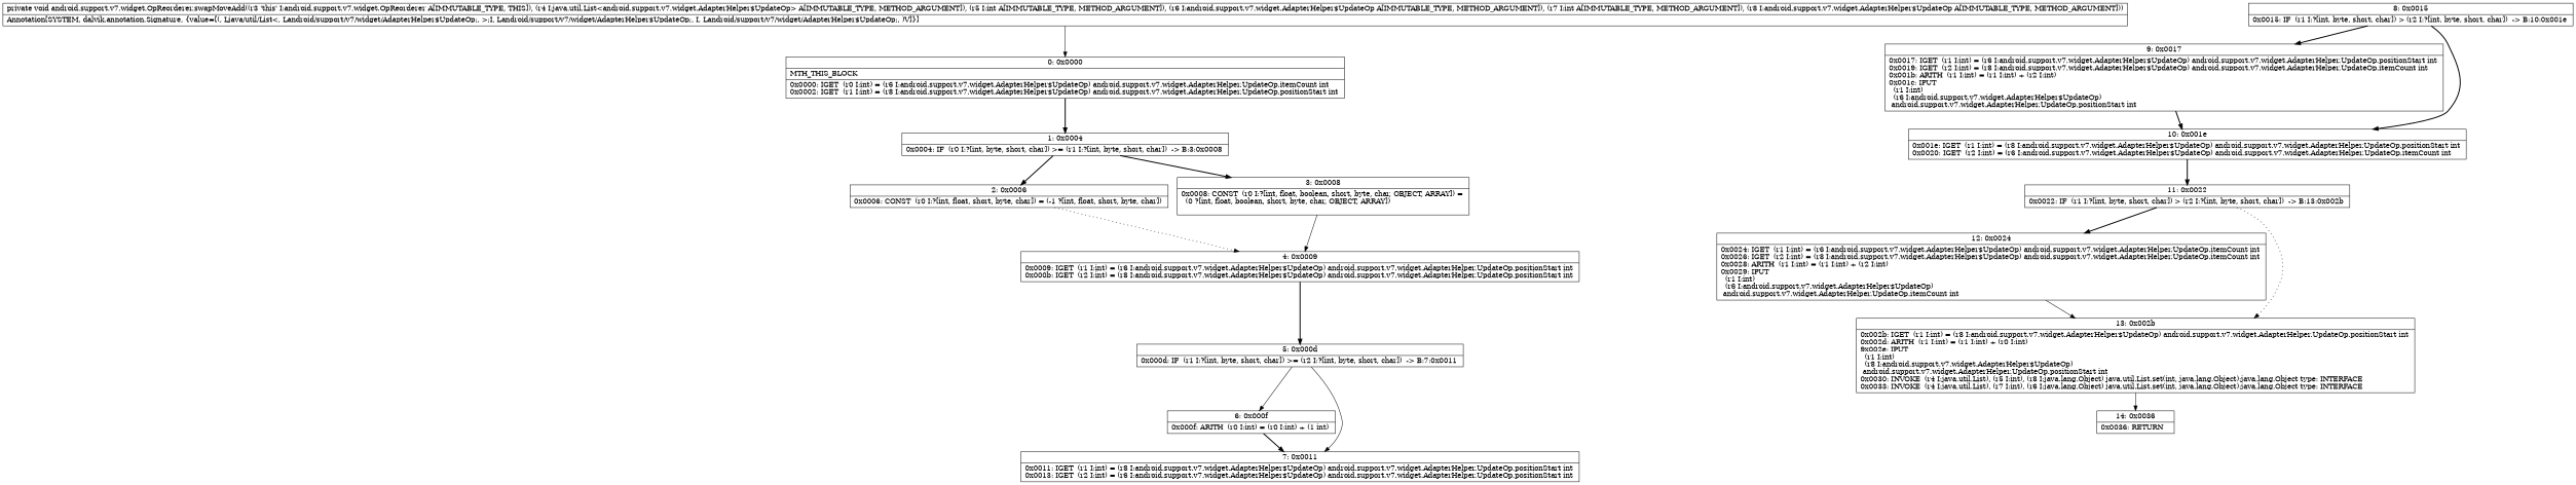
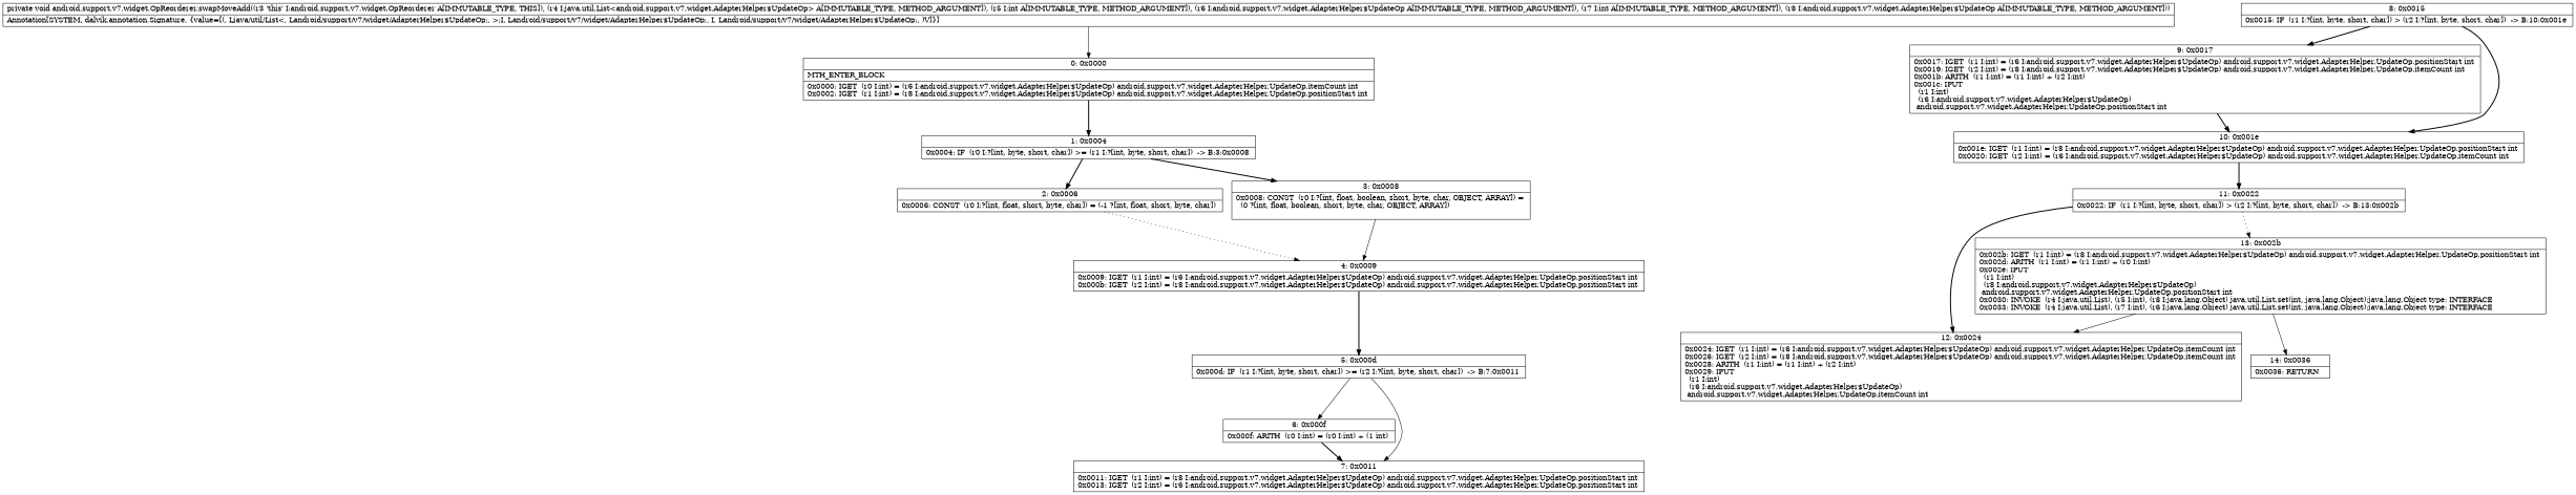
  digraph {
    node [shape=record]
    edge [style=bold]
-   n1 [label="{0\:\ 0x0000|MTH_THIS_BLOCK\l|0x0000: IGET  (r0 I:int) = (r6 I:android.support.v7.widget.AdapterHelper$UpdateOp) android.support.v7.widget.AdapterHelper.UpdateOp.itemCount int \l0x0002: IGET  (r1 I:int) = (r8 I:android.support.v7.widget.AdapterHelper$UpdateOp) android.support.v7.widget.AdapterHelper.UpdateOp.positionStart int \l}"]
+   n1 [label="{0\:\ 0x0000|MTH_ENTER_BLOCK\l|0x0000: IGET  (r0 I:int) = (r6 I:android.support.v7.widget.AdapterHelper$UpdateOp) android.support.v7.widget.AdapterHelper.UpdateOp.itemCount int \l0x0002: IGET  (r1 I:int) = (r8 I:android.support.v7.widget.AdapterHelper$UpdateOp) android.support.v7.widget.AdapterHelper.UpdateOp.positionStart int \l}"]
    n2 [label="{1\:\ 0x0004|0x0004: IF  (r0 I:?[int, byte, short, char]) \>= (r1 I:?[int, byte, short, char])  \-\> B:3:0x0008 \l}"]
    n3 [label="{2\:\ 0x0006|0x0006: CONST  (r0 I:?[int, float, short, byte, char]) = (\-1 ?[int, float, short, byte, char]) \l}"]
    n4 [label="{3\:\ 0x0008|0x0008: CONST  (r0 I:?[int, float, boolean, short, byte, char, OBJECT, ARRAY]) = \l  (0 ?[int, float, boolean, short, byte, char, OBJECT, ARRAY])\l \l}"]
    n5 [label="{4\:\ 0x0009|0x0009: IGET  (r1 I:int) = (r6 I:android.support.v7.widget.AdapterHelper$UpdateOp) android.support.v7.widget.AdapterHelper.UpdateOp.positionStart int \l0x000b: IGET  (r2 I:int) = (r8 I:android.support.v7.widget.AdapterHelper$UpdateOp) android.support.v7.widget.AdapterHelper.UpdateOp.positionStart int \l}"]
    n6 [label="{5\:\ 0x000d|0x000d: IF  (r1 I:?[int, byte, short, char]) \>= (r2 I:?[int, byte, short, char])  \-\> B:7:0x0011 \l}"]
    n7 [label="{6\:\ 0x000f|0x000f: ARITH  (r0 I:int) = (r0 I:int) + (1 int) \l}"]
    n8 [label="{7\:\ 0x0011|0x0011: IGET  (r1 I:int) = (r8 I:android.support.v7.widget.AdapterHelper$UpdateOp) android.support.v7.widget.AdapterHelper.UpdateOp.positionStart int \l0x0013: IGET  (r2 I:int) = (r6 I:android.support.v7.widget.AdapterHelper$UpdateOp) android.support.v7.widget.AdapterHelper.UpdateOp.positionStart int \l}"]
    n9 [label="{8\:\ 0x0015|0x0015: IF  (r1 I:?[int, byte, short, char]) \> (r2 I:?[int, byte, short, char])  \-\> B:10:0x001e \l}"]
    n10 [label="{9\:\ 0x0017|0x0017: IGET  (r1 I:int) = (r6 I:android.support.v7.widget.AdapterHelper$UpdateOp) android.support.v7.widget.AdapterHelper.UpdateOp.positionStart int \l0x0019: IGET  (r2 I:int) = (r8 I:android.support.v7.widget.AdapterHelper$UpdateOp) android.support.v7.widget.AdapterHelper.UpdateOp.itemCount int \l0x001b: ARITH  (r1 I:int) = (r1 I:int) + (r2 I:int) \l0x001c: IPUT  \l  (r1 I:int)\l  (r6 I:android.support.v7.widget.AdapterHelper$UpdateOp)\l android.support.v7.widget.AdapterHelper.UpdateOp.positionStart int \l}"]
    n11 [label="{10\:\ 0x001e|0x001e: IGET  (r1 I:int) = (r8 I:android.support.v7.widget.AdapterHelper$UpdateOp) android.support.v7.widget.AdapterHelper.UpdateOp.positionStart int \l0x0020: IGET  (r2 I:int) = (r6 I:android.support.v7.widget.AdapterHelper$UpdateOp) android.support.v7.widget.AdapterHelper.UpdateOp.itemCount int \l}"]
    n12 [label="{11\:\ 0x0022|0x0022: IF  (r1 I:?[int, byte, short, char]) \> (r2 I:?[int, byte, short, char])  \-\> B:13:0x002b \l}"]
    n13 [label="{12\:\ 0x0024|0x0024: IGET  (r1 I:int) = (r6 I:android.support.v7.widget.AdapterHelper$UpdateOp) android.support.v7.widget.AdapterHelper.UpdateOp.itemCount int \l0x0026: IGET  (r2 I:int) = (r8 I:android.support.v7.widget.AdapterHelper$UpdateOp) android.support.v7.widget.AdapterHelper.UpdateOp.itemCount int \l0x0028: ARITH  (r1 I:int) = (r1 I:int) + (r2 I:int) \l0x0029: IPUT  \l  (r1 I:int)\l  (r6 I:android.support.v7.widget.AdapterHelper$UpdateOp)\l android.support.v7.widget.AdapterHelper.UpdateOp.itemCount int \l}"]
-   n14 [label="{13\:\ 0x002b|0x002b: IGET  (r1 I:int) = (r8 I:android.support.v7.widget.AdapterHelper$UpdateOp) android.support.v7.widget.AdapterHelper.UpdateOp.positionStart int \l0x002d: ARITH  (r1 I:int) = (r1 I:int) + (r0 I:int) \l9x002e: IPUT  \l  (r1 I:int)\l  (r8 I:android.support.v7.widget.AdapterHelper$UpdateOp)\l android.support.v7.widget.AdapterHelper.UpdateOp.positionStart int \l0x0030: INVOKE  (r4 I:java.util.List), (r5 I:int), (r8 I:java.lang.Object) java.util.List.set(int, java.lang.Object):java.lang.Object type: INTERFACE \l0x0033: INVOKE  (r4 I:java.util.List), (r7 I:int), (r6 I:java.lang.Object) java.util.List.set(int, java.lang.Object):java.lang.Object type: INTERFACE \l}"]
+   n14 [label="{13\:\ 0x002b|0x002b: IGET  (r1 I:int) = (r8 I:android.support.v7.widget.AdapterHelper$UpdateOp) android.support.v7.widget.AdapterHelper.UpdateOp.positionStart int \l0x002d: ARITH  (r1 I:int) = (r1 I:int) + (r0 I:int) \l0x002e: IPUT  \l  (r1 I:int)\l  (r8 I:android.support.v7.widget.AdapterHelper$UpdateOp)\l android.support.v7.widget.AdapterHelper.UpdateOp.positionStart int \l0x0030: INVOKE  (r4 I:java.util.List), (r5 I:int), (r8 I:java.lang.Object) java.util.List.set(int, java.lang.Object):java.lang.Object type: INTERFACE \l0x0033: INVOKE  (r4 I:java.util.List), (r7 I:int), (r6 I:java.lang.Object) java.util.List.set(int, java.lang.Object):java.lang.Object type: INTERFACE \l}"]
    n15 [label="{14\:\ 0x0036|0x0036: RETURN   \l}"]
    n16 [label="{private void android.support.v7.widget.OpReorderer.swapMoveAdd((r3 'this' I:android.support.v7.widget.OpReorderer A[IMMUTABLE_TYPE, THIS]), (r4 I:java.util.List\<android.support.v7.widget.AdapterHelper$UpdateOp\> A[IMMUTABLE_TYPE, METHOD_ARGUMENT]), (r5 I:int A[IMMUTABLE_TYPE, METHOD_ARGUMENT]), (r6 I:android.support.v7.widget.AdapterHelper$UpdateOp A[IMMUTABLE_TYPE, METHOD_ARGUMENT]), (r7 I:int A[IMMUTABLE_TYPE, METHOD_ARGUMENT]), (r8 I:android.support.v7.widget.AdapterHelper$UpdateOp A[IMMUTABLE_TYPE, METHOD_ARGUMENT]))  | Annotation[SYSTEM, dalvik.annotation.Signature, \{value=[(, Ljava\/util\/List\<, Landroid\/support\/v7\/widget\/AdapterHelper$UpdateOp;, \>;I, Landroid\/support\/v7\/widget\/AdapterHelper$UpdateOp;, I, Landroid\/support\/v7\/widget\/AdapterHelper$UpdateOp;, )V]\}]\l}"]
    n1 -> n2
    n2 -> n3
    n2 -> n4
    n3 -> n5 [style=dotted]
    n4 -> n5 [style=solid]
    n5 -> n6
    n6 -> n7 [style=solid]
    n6 -> n8 [style=solid]
    n7 -> n8
    n9 -> n10
    n9 -> n11
    n10 -> n11
    n11 -> n12
    n12 -> n13
    n12 -> n14 [style=dotted]
-   n13 -> n14 [style=solid]
+   n14 -> n13 [style=solid]
    n14 -> n15 [style=solid]
    n16 -> n1 [style=solid]
  }
